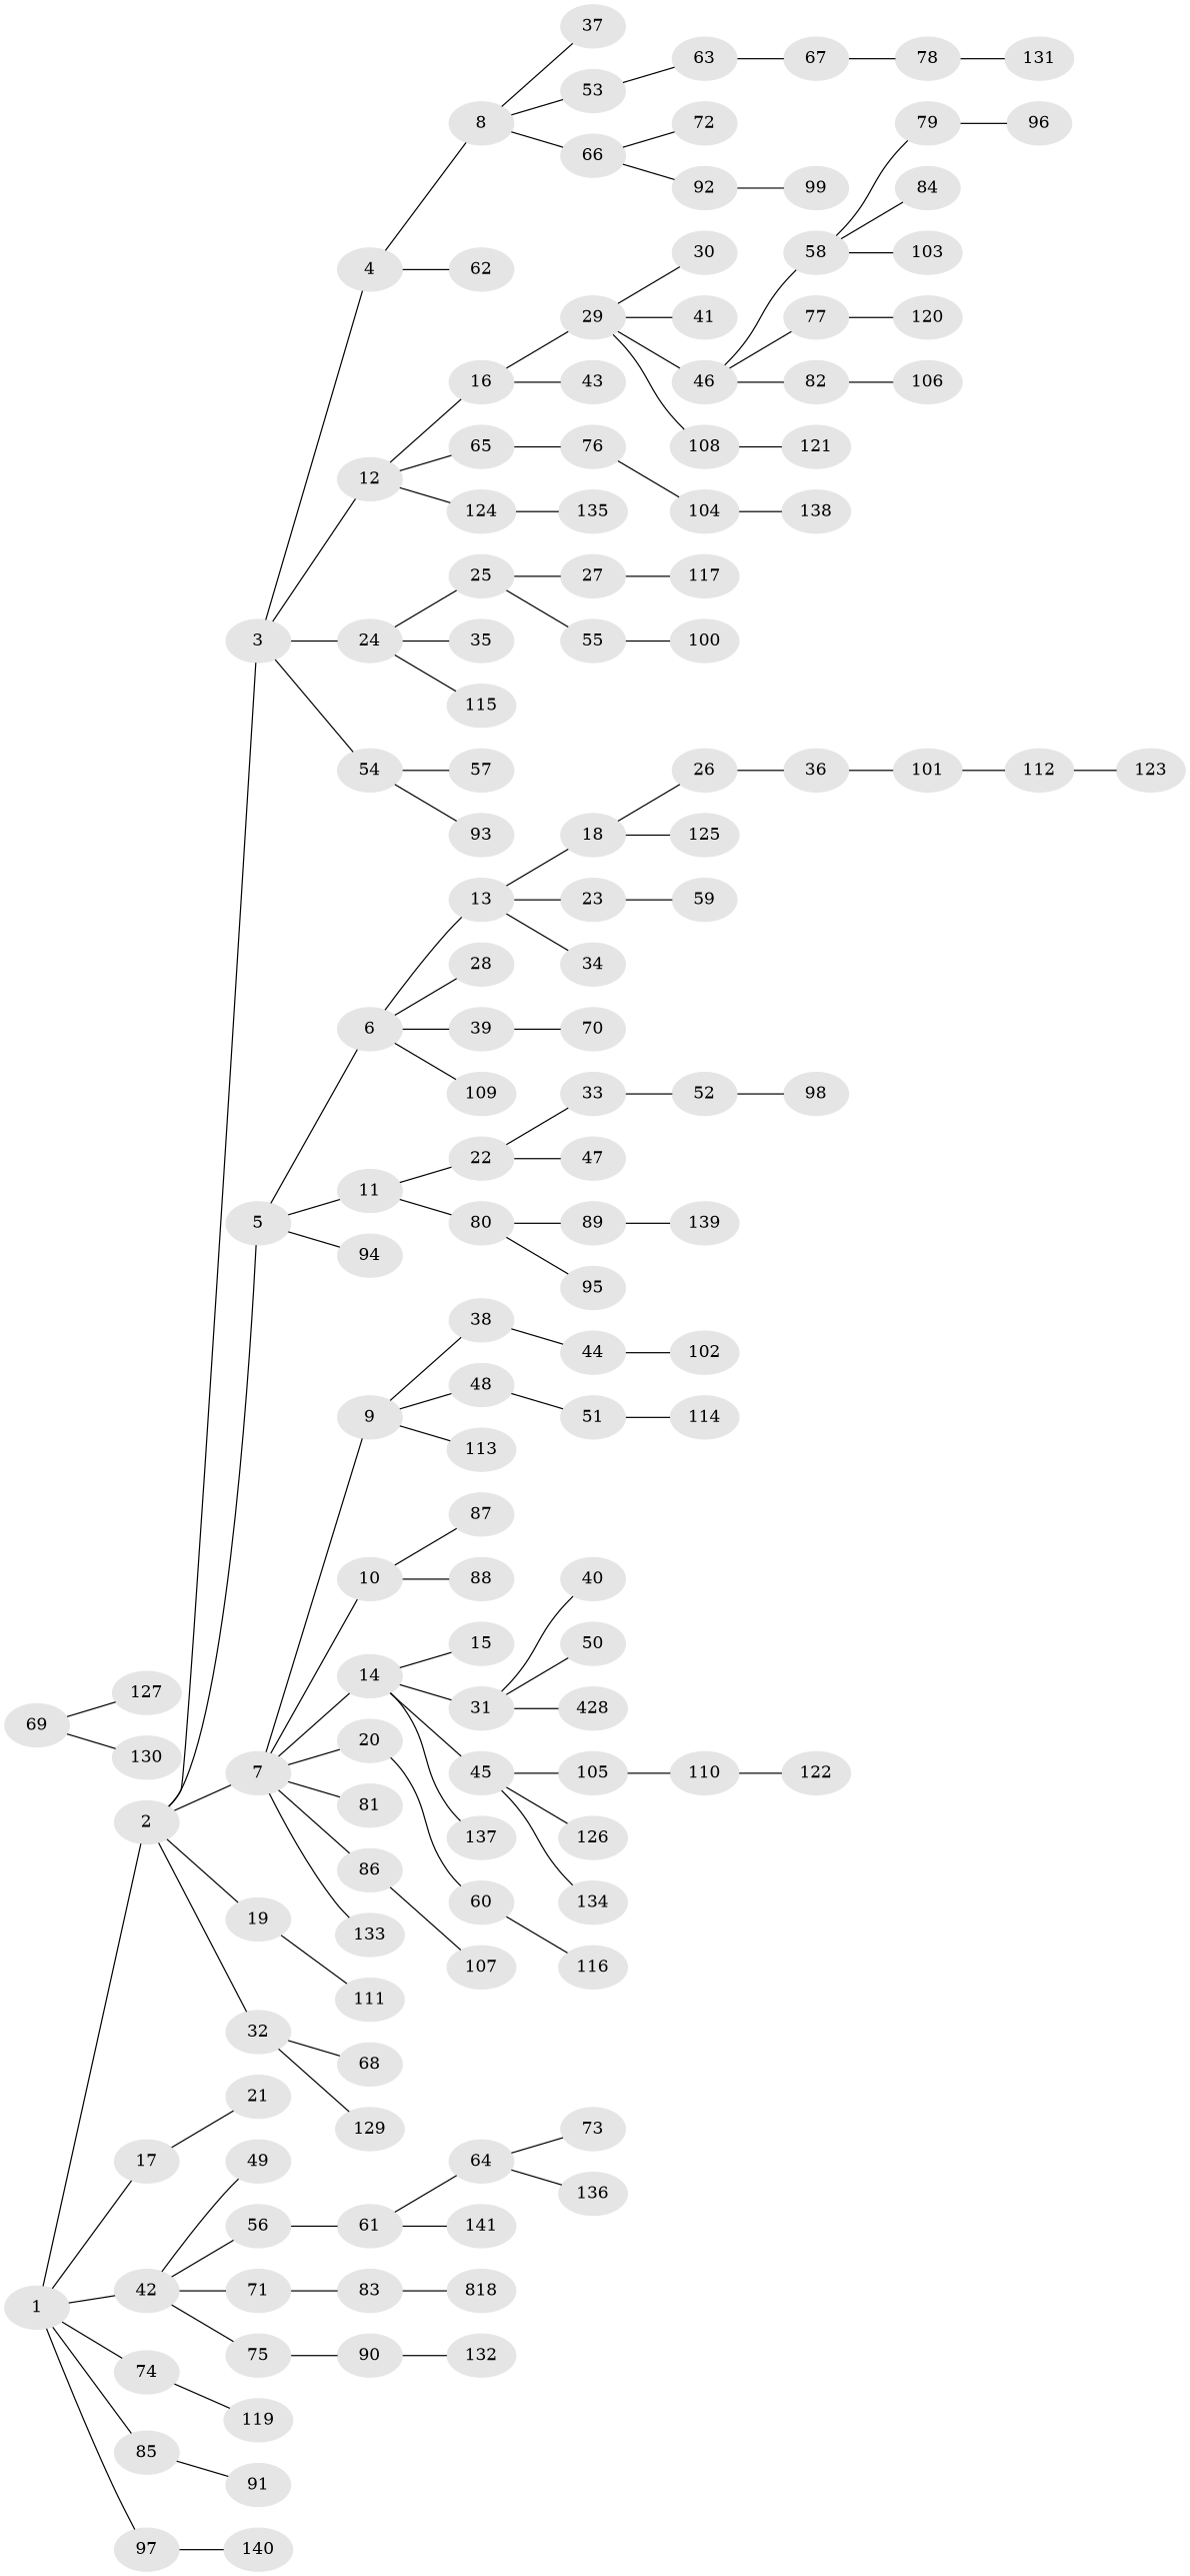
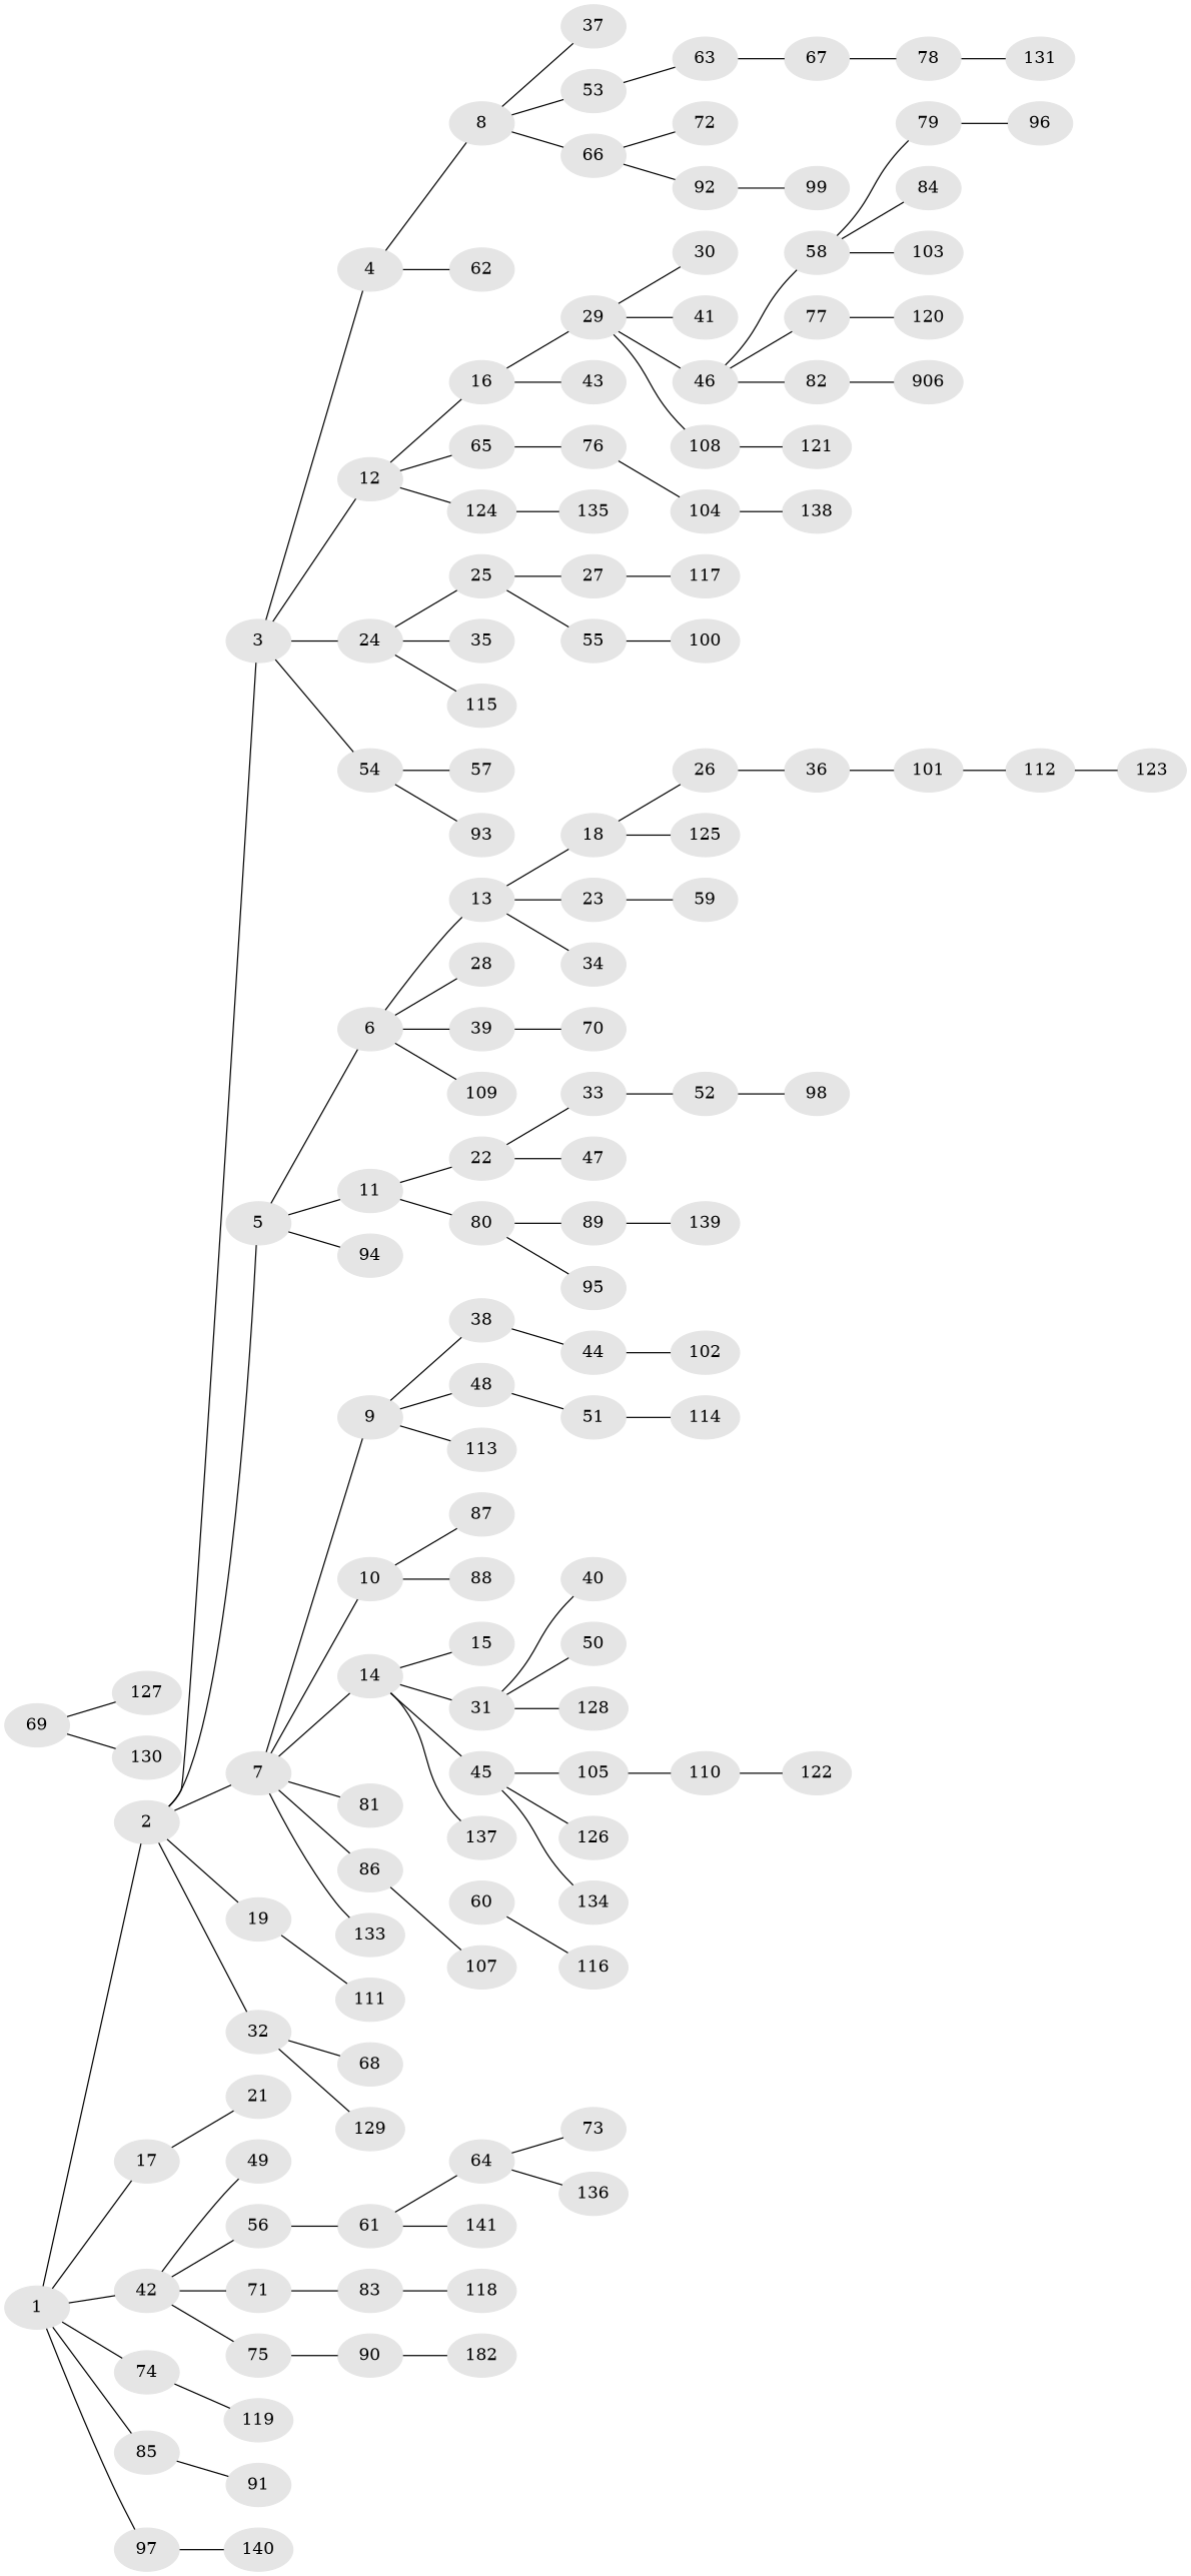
  graph {
    rankdir=LR
    node [color=gray90 style=filled]
    1
    2
    17
    42
    74
    85
    97
    3
    5
    7
    19
    32
    21
    49
    56
    71
    75
    119
    91
    140
    4
    12
    24
    54
    6
    11
    94
    9
    10
    14
-   20
    81
    86
    133
    111
    68
    129
    8
    62
    16
    65
    124
    25
    35
    115
    57
    93
    37
    53
    66
    13
    28
    39
    109
    22
    80
    18
    23
    34
    70
    38
    48
    113
    87
    88
    15
    31
    45
    137
    60
    69
    127
    130
    107
    63
    72
    92
    44
    51
    33
    47
    89
    95
    29
    43
    76
    135
    26
    125
    59
    40
    50
-   128 [label=428]
+   128
    105
    126
    134
    30
    41
    46
    108
    36
    116
    52
    27
    55
    117
    100
    101
    58
    77
    82
    121
    98
    112
    102
    61
    83
    90
    110
    79
    84
    103
    120
-   106
+   106 [label=906]
    114
    67
    64
    141
    96
    73
    136
    78
    104
    99
    131
-   118 [label=818]
-   132
+   118
+   132 [label=182]
    138
    139
    123
    122
    1 -- 2
    1 -- 17
    1 -- 42
    1 -- 74
    1 -- 85
    1 -- 97
    2 -- 3
    2 -- 5
    2 -- 7
    2 -- 19
    2 -- 32
    17 -- 21
    42 -- 49
    42 -- 56
    42 -- 71
    42 -- 75
    74 -- 119
    85 -- 91
    97 -- 140
    3 -- 4
    3 -- 12
    3 -- 24
    3 -- 54
    5 -- 6
    5 -- 11
    5 -- 94
    7 -- 9
    7 -- 10
    7 -- 14
-   7 -- 20
    7 -- 81
    7 -- 86
    7 -- 133
    19 -- 111
    32 -- 68
    32 -- 129
    56 -- 61
    71 -- 83
    75 -- 90
    4 -- 8
    4 -- 62
    12 -- 16
    12 -- 65
    12 -- 124
    24 -- 25
    24 -- 35
    24 -- 115
    54 -- 57
    54 -- 93
    6 -- 13
    6 -- 28
    6 -- 39
    6 -- 109
    11 -- 22
    11 -- 80
    9 -- 38
    9 -- 48
    9 -- 113
    10 -- 87
    10 -- 88
    14 -- 15
    14 -- 31
    14 -- 45
    14 -- 137
-   20 -- 60
    86 -- 107
    8 -- 37
    8 -- 53
    8 -- 66
    16 -- 29
    16 -- 43
    65 -- 76
    124 -- 135
    25 -- 27
    25 -- 55
    53 -- 63
    66 -- 72
    66 -- 92
    13 -- 18
    13 -- 23
    13 -- 34
    39 -- 70
    22 -- 33
    22 -- 47
    80 -- 89
    80 -- 95
    18 -- 26
    18 -- 125
    23 -- 59
    38 -- 44
    48 -- 51
    31 -- 40
    31 -- 50
    31 -- 128
    45 -- 105
    45 -- 126
    45 -- 134
    60 -- 116
    69 -- 127
    69 -- 130
    63 -- 67
    92 -- 99
    44 -- 102
    51 -- 114
    33 -- 52
    89 -- 139
    29 -- 30
    29 -- 41
    29 -- 46
    29 -- 108
    76 -- 104
    26 -- 36
    105 -- 110
    46 -- 58
    46 -- 77
    46 -- 82
    108 -- 121
    36 -- 101
    52 -- 98
    27 -- 117
    55 -- 100
    101 -- 112
    58 -- 79
    58 -- 84
    58 -- 103
    77 -- 120
    82 -- 106
    112 -- 123
    61 -- 64
    61 -- 141
    83 -- 118
    90 -- 132
    110 -- 122
    79 -- 96
    67 -- 78
    64 -- 73
    64 -- 136
    78 -- 131
    104 -- 138
  }
